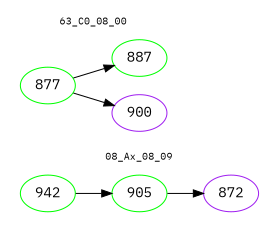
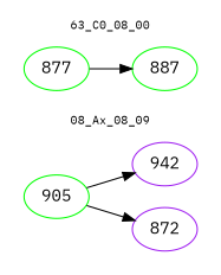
  digraph {
    fontname="IBM Plex Mono"
    rankdir=LR
    node [color=green fontname="IBM Plex Mono"]
    edge [color=black fontname="IBM Plex Mono"]
    n1 [label=905]
    n2 [color=purple label=872]
-   n3 [label=942]
+   n3 [color=purple label=942]
    n4 [label=877]
-   n5 [color=purple label=900]
    n6 [label=887]
    subgraph cluster_1 {
      color=white
      fontsize=10
      label="08_Ax_08_09"
      n1
      n2
      n3
    }
    subgraph cluster_2 {
      color=white
      fontsize=10
      label="63_C0_08_00"
      n4
-     n5
      n6
    }
    n1 -> n2
-   n3 -> n1
-   n4 -> n5
+   n1 -> n3
    n4 -> n6
  }
